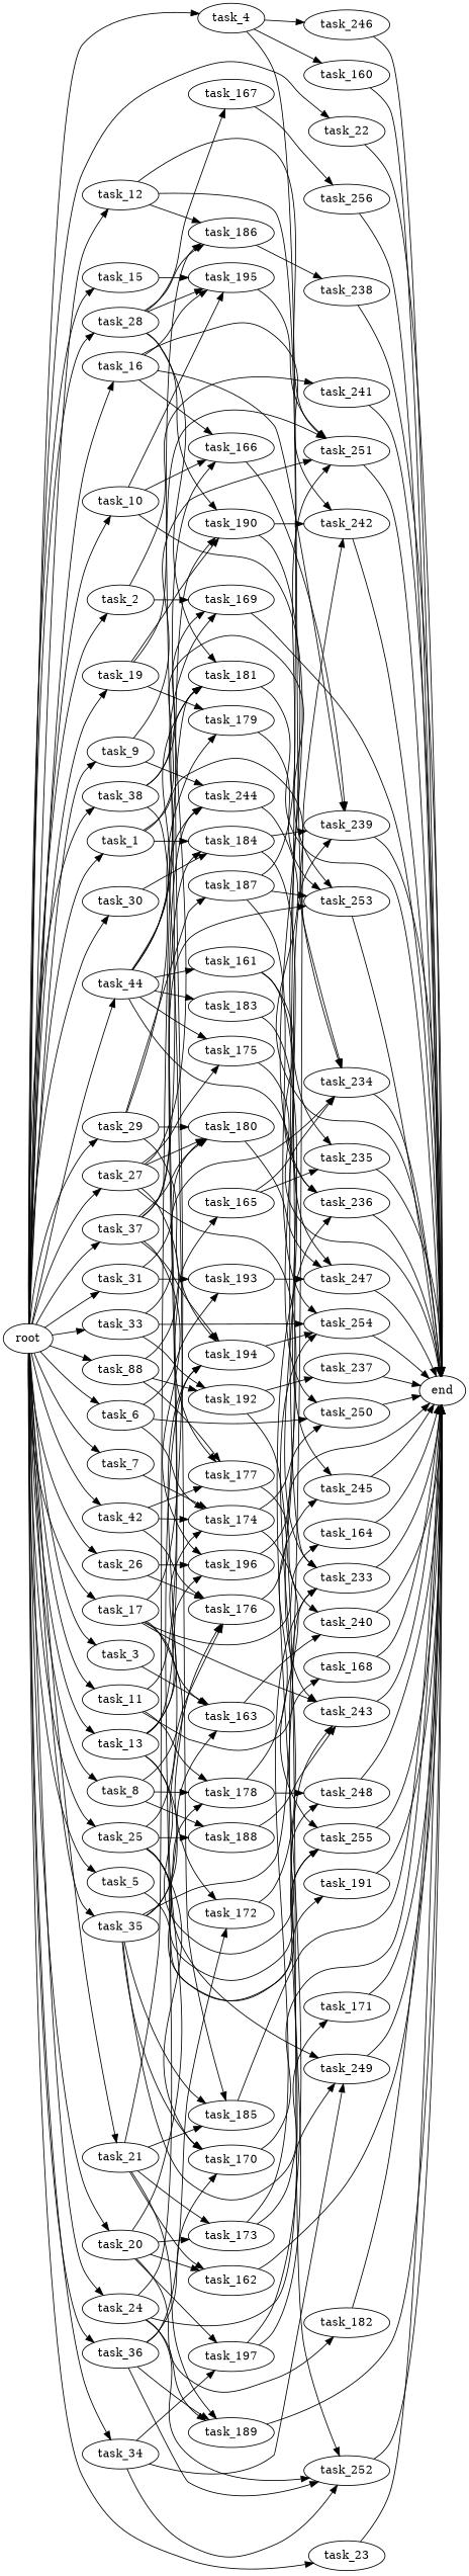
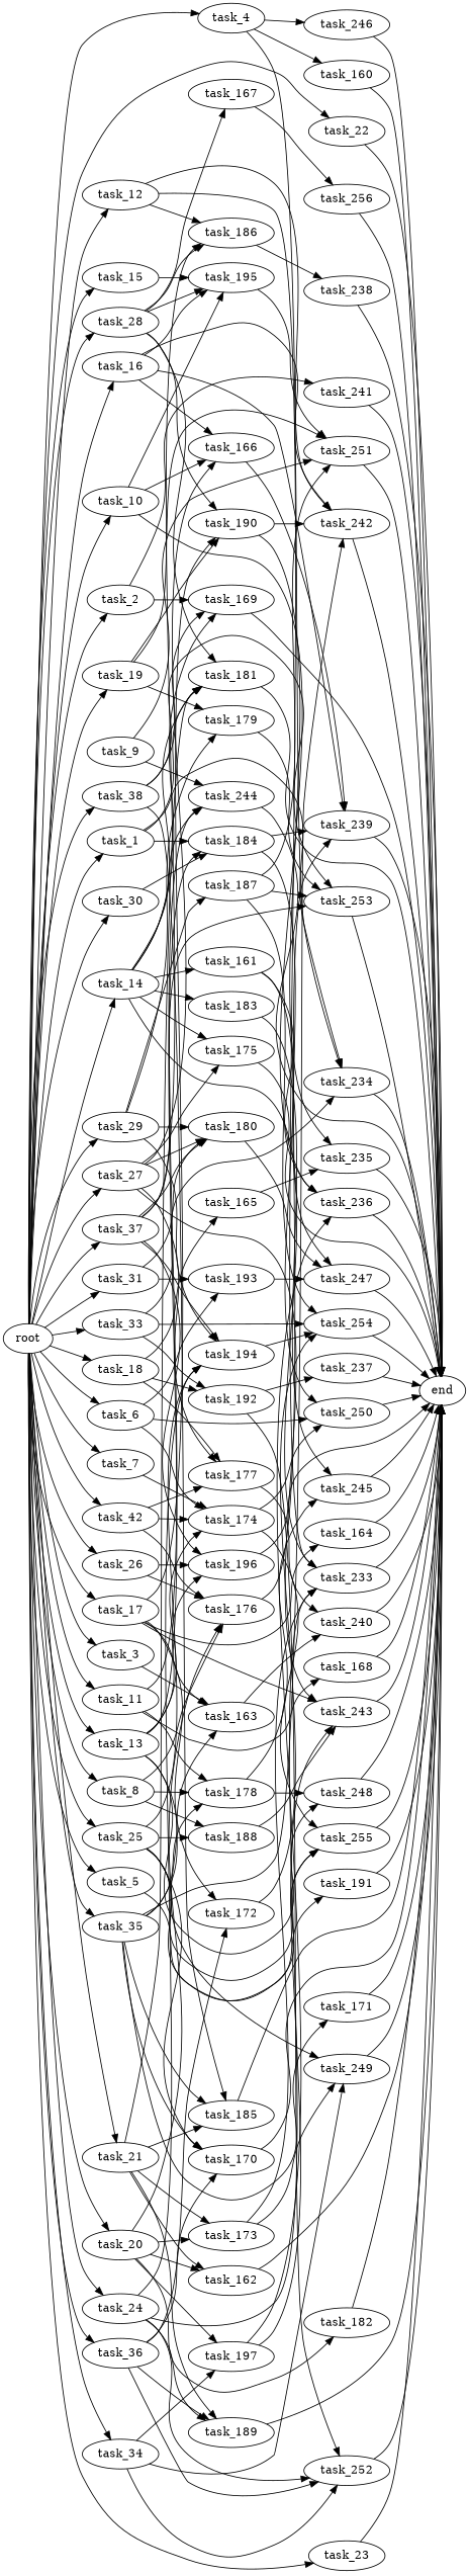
  digraph {
    rankdir=LR
    task_12
    task_242
    task_233
    task_186
    end
    task_238
    task_160
    task_36
    task_189
    task_252
    task_172
    task_170
    task_254
    task_253
    task_19
    task_179
    task_190
    task_251
    task_235
    task_249
    task_196
    root
    task_10
-   task_18 [label=task_88]
+   task_18
    task_1
    task_4
    task_33
    task_22
    task_15
    task_5
-   task_14 [label=task_44]
+   task_14
    task_38
    task_16
    task_7
    task_27
    task_26
    task_30
    task_17
    task_31
    task_2
    task_35
    task_3
    task_8
    task_29
    task_21
    task_28
    task_23
    task_25
    task_6
    n50 [label=task_42]
    task_20
    task_9
    task_37
    task_34
    task_13
    task_24
    task_11
    task_166
    task_236
    task_195
    task_177
    task_165
    task_192
    task_234
    task_181
    task_184
    task_246
    task_255
    task_183
    task_161
    task_244
    task_169
    task_175
    task_185
    task_239
    task_174
    task_243
    task_180
    task_176
    task_164
    task_163
    task_193
    task_241
    task_171
    task_178
    task_188
    task_194
    task_187
    task_162
    task_173
    task_167
    task_191
    task_250
    task_197
    task_182
    task_248
    task_168
    task_240
    task_237
    task_247
    task_245
    task_256
-   task_12 -> task_251
+   task_12 -> task_242
    task_12 -> task_233
    task_12 -> task_186
    task_242 -> end
    task_233 -> end
    task_186 -> task_238
    task_238 -> end
    task_160 -> end
    task_36 -> task_189
    task_36 -> task_252
    task_36 -> task_172
    task_36 -> task_170
    task_189 -> end
    task_252 -> end
    task_172 -> task_254
    task_170 -> end
    task_254 -> end
    task_253 -> end
    task_19 -> task_179
    task_19 -> task_190
    task_19 -> task_251
    task_179 -> task_253
    task_190 -> task_242
    task_190 -> task_235
    task_251 -> end
    task_235 -> end
    task_249 -> end
    task_196 -> end
    root -> task_12
    root -> task_36
    root -> task_19
    root -> task_10
    root -> task_18
    root -> task_1
    root -> task_4
    root -> task_33
    root -> task_22
    root -> task_15
    root -> task_5
    root -> task_14
    root -> task_38
    root -> task_16
    root -> task_7
    root -> task_27
    root -> task_26
    root -> task_30
    root -> task_17
    root -> task_31
    root -> task_2
    root -> task_35
    root -> task_3
    root -> task_8
    root -> task_29
    root -> task_21
    root -> task_28
    root -> task_23
    root -> task_25
    root -> task_6
    root -> n50
    root -> task_20
-   root -> task_9
    root -> task_37
    root -> task_34
    root -> task_13
    root -> task_24
    root -> task_11
    task_10 -> task_166
    task_10 -> task_236
    task_10 -> task_195
    task_18 -> task_177
    task_18 -> task_165
    task_18 -> task_192
    task_1 -> task_234
    task_1 -> task_181
    task_1 -> task_184
    task_4 -> task_160
    task_4 -> task_234
    task_4 -> task_246
    task_33 -> task_254
    task_33 -> task_192
    task_33 -> task_234
    task_22 -> end
    task_15 -> task_195
    task_5 -> task_255
    task_14 -> task_233
    task_14 -> task_181
    task_14 -> task_183
    task_14 -> task_161
    task_14 -> task_244
    task_14 -> task_169
    task_14 -> task_175
    task_38 -> task_253
    task_38 -> task_169
    task_38 -> task_185
    task_16 -> task_242
    task_16 -> task_166
    task_16 -> task_195
    task_16 -> task_239
    task_7 -> task_174
    task_27 -> task_166
    task_27 -> task_177
    task_27 -> task_175
    task_27 -> task_243
    task_27 -> task_180
    task_26 -> task_196
    task_26 -> task_176
    task_30 -> task_184
    task_17 -> task_172
    task_17 -> task_190
    task_17 -> task_243
    task_17 -> task_164
    task_17 -> task_163
    task_31 -> task_180
    task_31 -> task_193
    task_2 -> task_169
    task_2 -> task_241
    task_35 -> task_242
    task_35 -> task_170
    task_35 -> task_185
    task_35 -> task_163
    task_35 -> task_171
    task_35 -> task_178
    task_3 -> task_163
    task_8 -> task_176
    task_8 -> task_178
    task_8 -> task_188
    task_29 -> task_179
    task_29 -> task_180
    task_29 -> task_194
    task_29 -> task_187
    task_21 -> task_189
    task_21 -> task_181
    task_21 -> task_185
    task_21 -> task_162
    task_21 -> task_173
    task_28 -> task_186
    task_28 -> task_190
    task_28 -> task_195
    task_28 -> task_181
    task_28 -> task_167
    task_23 -> end
    task_25 -> task_170
    task_25 -> task_255
    task_25 -> task_188
    task_25 -> task_194
    task_25 -> task_191
    task_6 -> task_174
    task_6 -> task_193
    task_6 -> task_250
    n50 -> task_177
    n50 -> task_174
    n50 -> task_176
    task_20 -> task_176
    task_20 -> task_162
    task_20 -> task_173
    task_20 -> task_197
    task_20 -> task_182
    task_9 -> task_251
    task_9 -> task_244
    task_37 -> task_186
    task_37 -> task_253
    task_37 -> task_196
    task_37 -> task_180
    task_37 -> task_194
    task_34 -> task_252
    task_34 -> task_249
    task_34 -> task_197
    task_13 -> task_249
    task_13 -> task_196
    task_13 -> task_184
    task_13 -> task_174
    task_13 -> task_248
    task_24 -> task_233
    task_24 -> task_189
    task_24 -> task_252
    task_24 -> task_194
    task_11 -> task_244
    task_11 -> task_178
    task_11 -> task_168
    task_166 -> task_239
    task_236 -> end
    task_195 -> task_251
    task_177 -> task_240
    task_165 -> task_235
-   task_165 -> task_234
    task_192 -> task_252
    task_192 -> task_237
    task_234 -> end
    task_181 -> end
    task_184 -> task_239
    task_184 -> task_247
    task_246 -> end
    task_255 -> end
    task_183 -> task_245
    task_161 -> task_236
    task_161 -> task_250
    task_244 -> end
    task_169 -> end
    task_175 -> end
    task_185 -> end
    task_239 -> end
    task_174 -> task_255
    task_174 -> task_250
    task_243 -> end
    task_180 -> task_247
    task_176 -> task_239
    task_164 -> end
    task_163 -> task_240
    task_193 -> task_247
    task_241 -> end
    task_171 -> end
    task_178 -> task_248
    task_178 -> task_245
    task_188 -> task_243
    task_194 -> task_254
    task_187 -> task_254
    task_187 -> task_253
    task_187 -> task_251
    task_162 -> end
    task_173 -> task_233
    task_173 -> task_249
    task_167 -> task_256
    task_191 -> end
    task_250 -> end
    task_197 -> task_236
    task_197 -> task_243
    task_182 -> end
    task_248 -> end
    task_168 -> end
    task_240 -> end
    task_237 -> end
    task_247 -> end
    task_245 -> end
    task_256 -> end
  }
